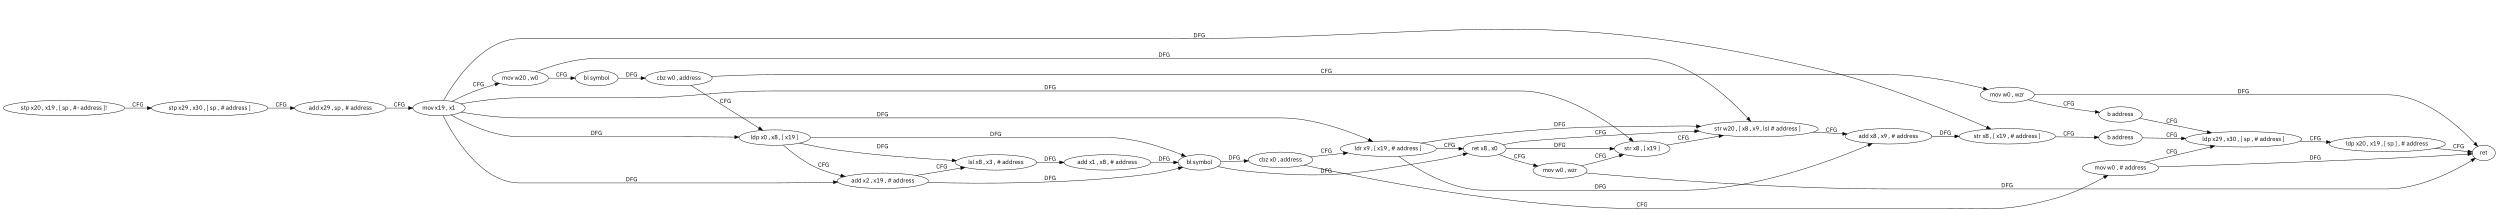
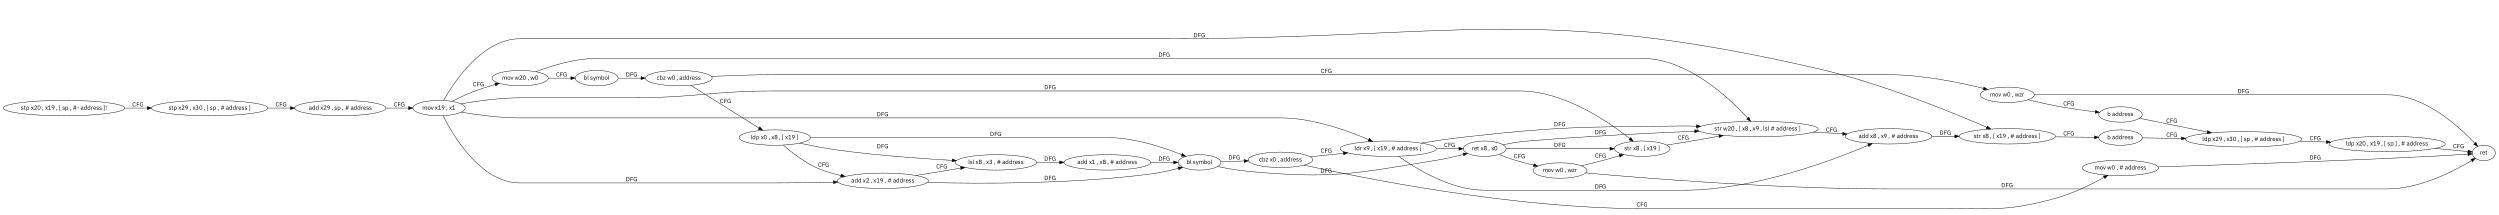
  digraph {
    fontname="IBM Plex Sans"
    rankdir=LR
    node [fontname="IBM Plex Sans"]
    edge [fontname="IBM Plex Sans"]
    n1 [label="stp x20 , x19 , [ sp , #- address ]!"]
    n2 [label="stp x29 , x30 , [ sp , # address ]"]
    n3 [label="add x29 , sp , # address"]
    n4 [label="mov x19 , x1"]
    n5 [label="mov w20 , w0"]
    n6 [label="ldp x0 , x8 , [ x19 ]"]
    n7 [label="add x2 , x19 , # address"]
    n8 [label="ldr x9 , [ x19 , # address ]"]
    n9 [label="str x8 , [ x19 ]"]
    n10 [label="str x8 , [ x19 , # address ]"]
    n11 [label="bl symbol"]
    n12 [label="str w20 , [ x8 , x9 , lsl # address ]"]
    n13 [label="lsl x8 , x3 , # address"]
    n14 [label="bl symbol"]
    n15 [label="ret x8 , x0"]
    n16 [label="add x8 , x9 , # address"]
    n17 [label="b address"]
    n18 [label="cbz w0 , address"]
    n19 [label="mov w0 , wzr"]
    n20 [label="b address"]
    n21 [label=ret]
    n22 [label="add x1 , x8 , # address"]
    n23 [label="cbz x0 , address"]
    n24 [label="ldp x29 , x30 , [ sp , # address ]"]
    n25 [label="mov w0 , # address"]
    n26 [label="mov w0 , wzr"]
    n27 [label="ldp x20 , x19 , [ sp ] , # address"]
    n1 -> n2 [label=CFG]
    n2 -> n3 [label=CFG]
    n3 -> n4 [label=CFG]
    n4 -> n5 [label=CFG]
-   n4 -> n6 [label=DFG]
    n4 -> n7 [label=DFG]
    n4 -> n8 [label=DFG]
    n4 -> n9 [label=DFG]
    n4 -> n10 [label=DFG]
    n5 -> n11 [label=CFG]
    n5 -> n12 [label=DFG]
    n6 -> n7 [label=CFG]
    n6 -> n13 [label=DFG]
    n6 -> n14 [label=DFG]
    n7 -> n13 [label=CFG]
    n7 -> n14 [label=DFG]
    n8 -> n12 [label=DFG]
    n8 -> n15 [label=CFG]
    n8 -> n16 [label=DFG]
    n9 -> n12 [label=CFG]
    n10 -> n17 [label=CFG]
    n11 -> n18 [label=DFG]
    n12 -> n16 [label=CFG]
    n13 -> n22 [label=DFG]
    n14 -> n15 [label=DFG]
    n14 -> n23 [label=DFG]
    n15 -> n9 [label=DFG]
-   n15 -> n12 [label=CFG]
+   n15 -> n12 [label=DFG]
    n15 -> n26 [label=CFG]
    n16 -> n10 [label=DFG]
    n17 -> n24 [label=CFG]
    n18 -> n6 [label=CFG]
    n18 -> n19 [label=CFG]
    n19 -> n20 [label=CFG]
    n19 -> n21 [label=DFG]
    n20 -> n24 [label=CFG]
    n22 -> n14 [label=DFG]
    n23 -> n8 [label=CFG]
    n23 -> n25 [label=CFG]
    n24 -> n27 [label=CFG]
    n25 -> n21 [label=DFG]
-   n25 -> n24 [label=CFG]
    n26 -> n9 [label=CFG]
    n26 -> n21 [label=DFG]
    n27 -> n21 [label=CFG]
  }
